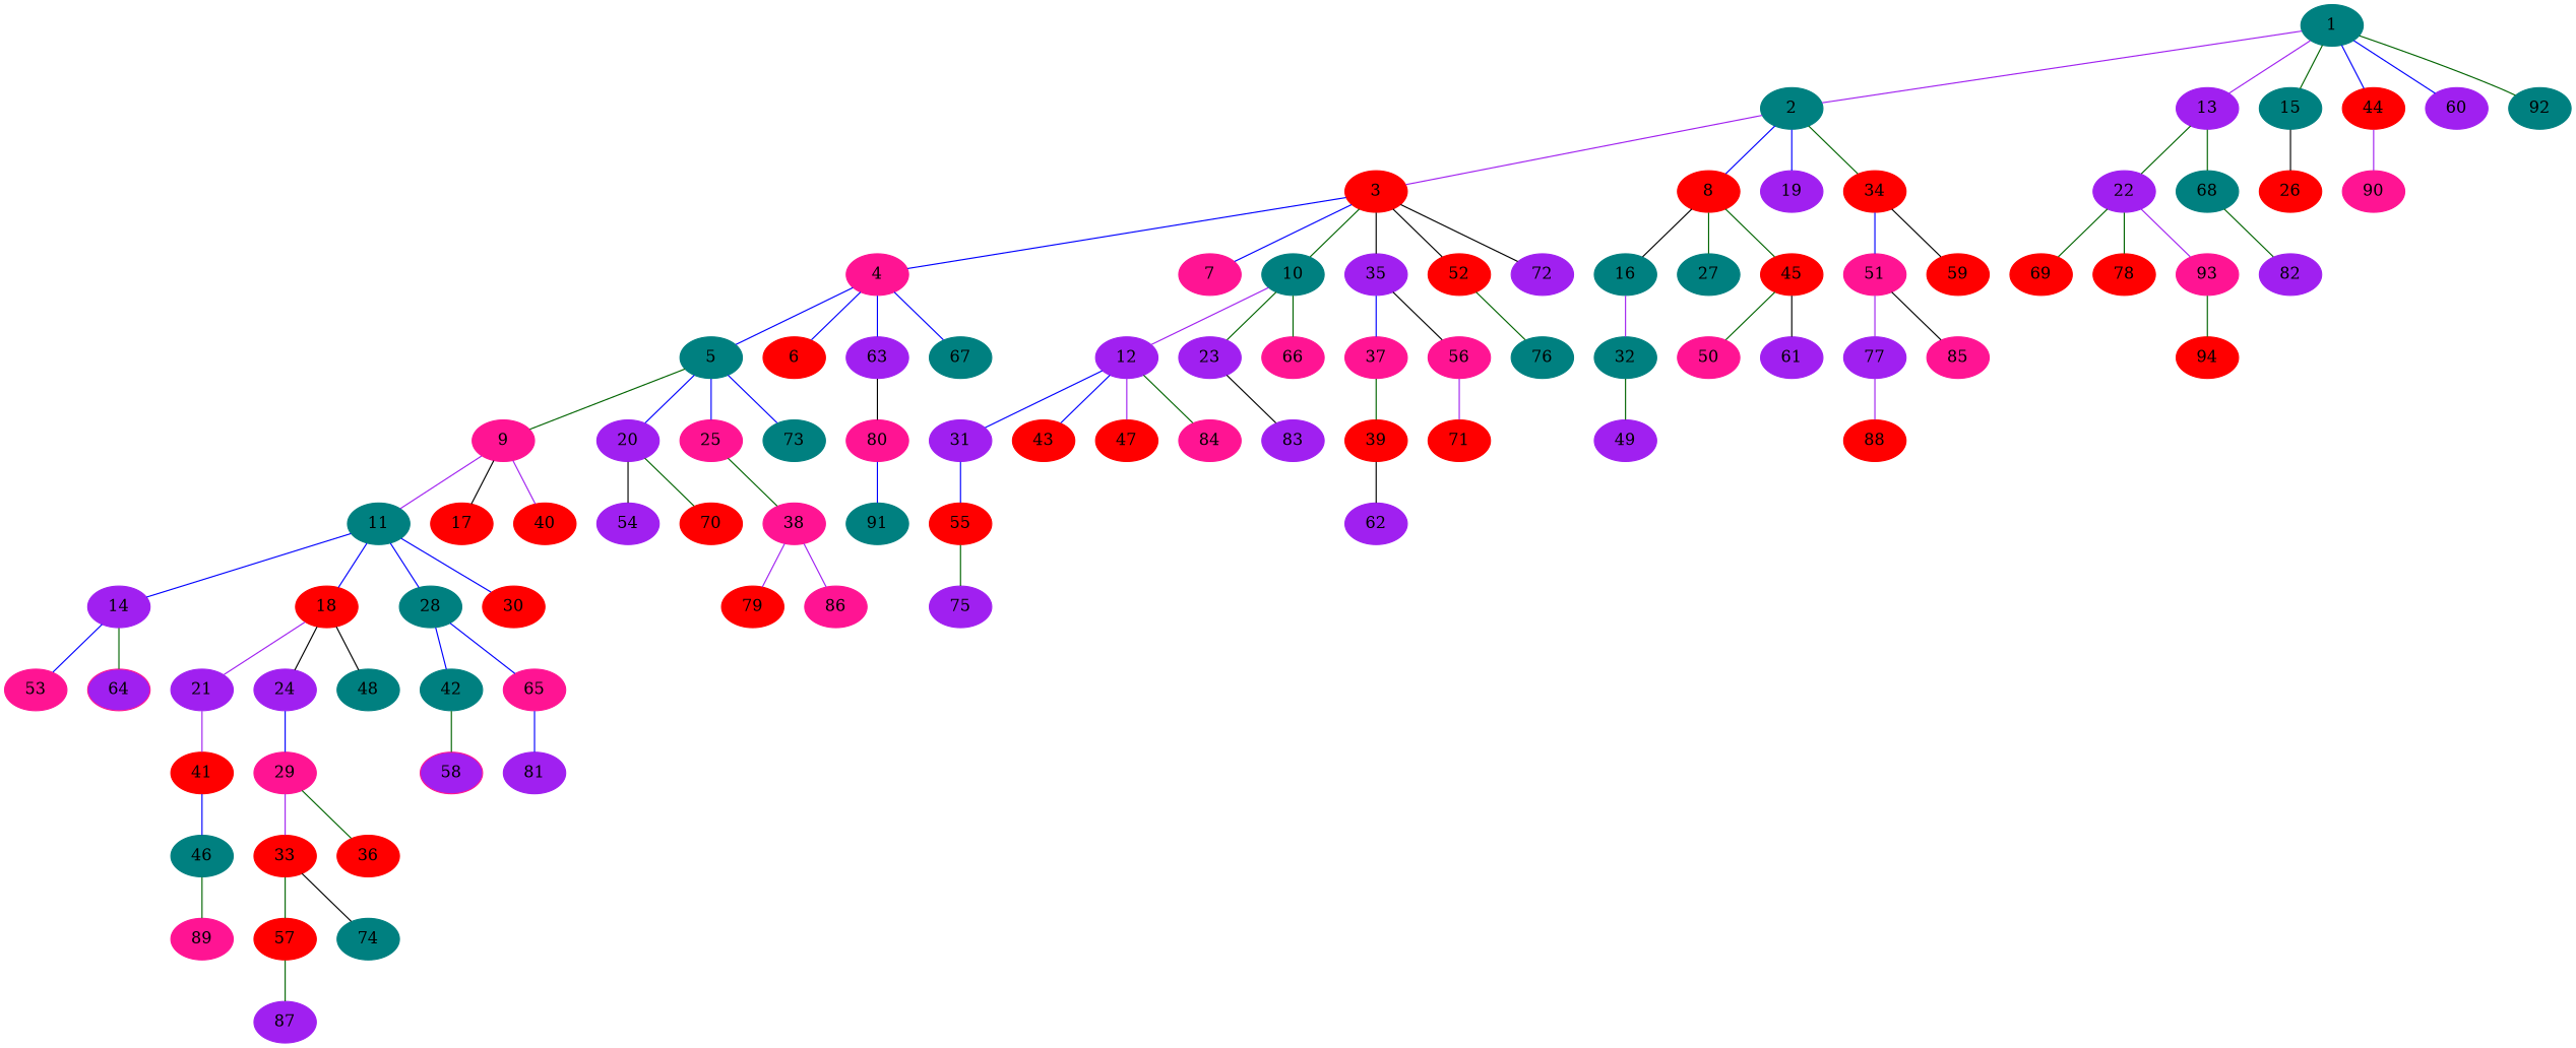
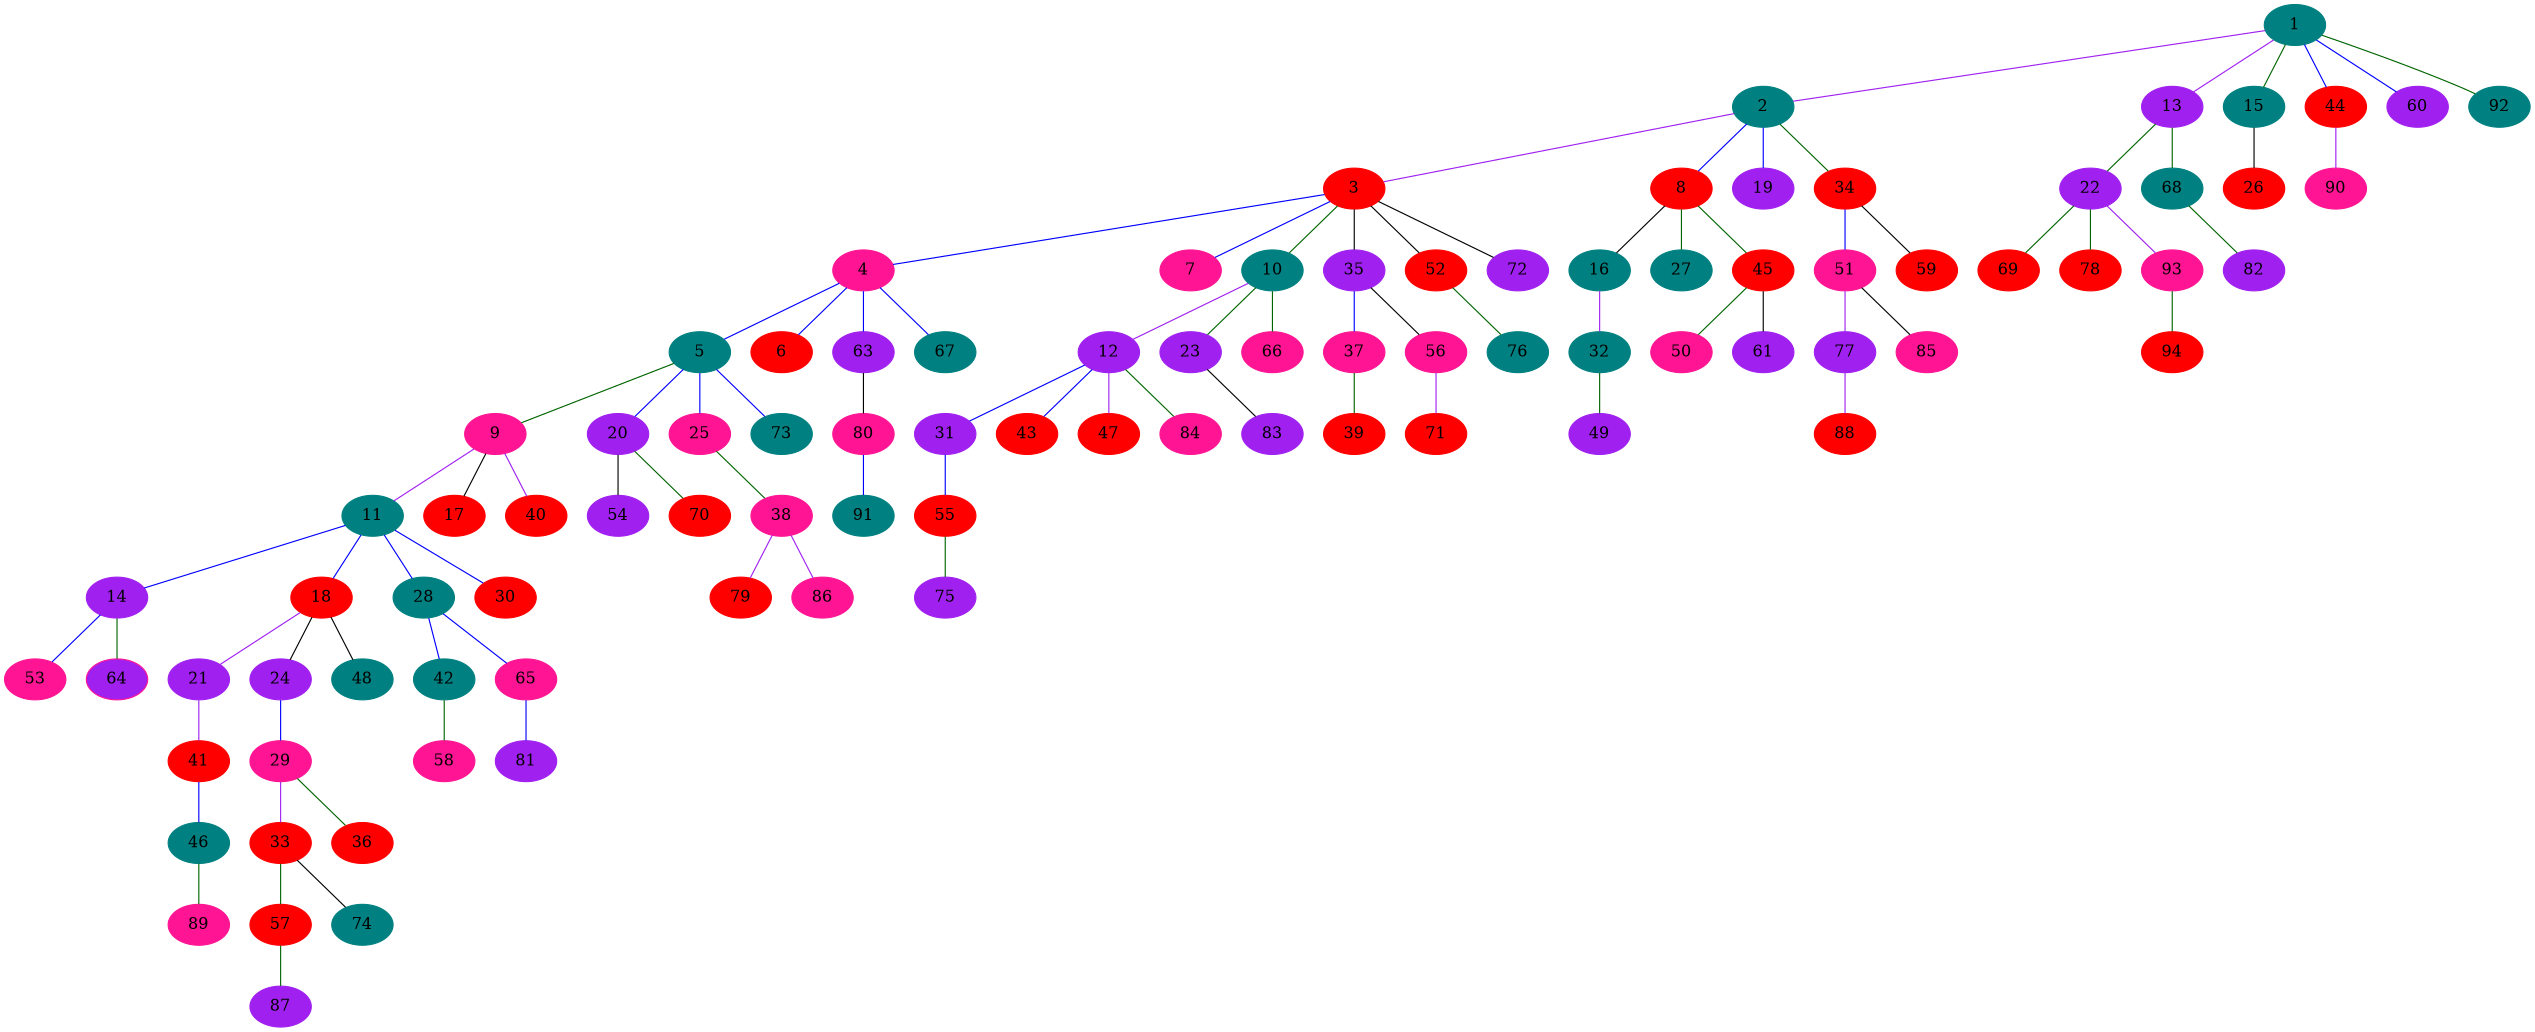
  graph {
    node [color=red style=filled]
    edge [color=darkgreen]
    1 [color=teal]
    2 [color=teal]
    13 [color=purple]
    15 [color=teal]
    44
    60 [color=purple]
    92 [color=teal]
    3
    8
    19 [color=purple]
    34
    22 [color=purple]
    68 [color=teal]
    26
    90 [color=deeppink]
    4 [color=deeppink]
    7 [color=deeppink]
    10 [color=teal]
    35 [color=purple]
    52
    72 [color=purple]
    16 [color=teal]
    27 [color=teal]
    45
    51 [color=deeppink]
    59
    5 [color=teal]
    6
    63 [color=purple]
    67 [color=teal]
    12 [color=purple]
    23 [color=purple]
    66 [color=deeppink]
    37 [color=deeppink]
    56 [color=deeppink]
    76 [color=teal]
    9 [color=deeppink]
    20 [color=purple]
    25 [color=deeppink]
    73 [color=teal]
    80 [color=deeppink]
    11 [color=teal]
    17
    40
    54 [color=purple]
    70
    38 [color=deeppink]
    32 [color=teal]
    50 [color=deeppink]
    61 [color=purple]
    14 [color=purple]
    18
    28 [color=teal]
    30
    31 [color=purple]
    43
    47
    84 [color=deeppink]
    83 [color=purple]
    53 [color=deeppink]
    64 [color=deeppink fillcolor=purple]
    21 [color=purple]
    24 [color=purple]
    48 [color=teal]
    42 [color=teal]
    65 [color=deeppink]
    55
    69
    78
    93 [color=deeppink]
    82 [color=purple]
    49 [color=purple]
    41
    29 [color=deeppink]
    46 [color=teal]
    94
    33
    36
    79
    86 [color=deeppink]
-   58 [color=deeppink fillcolor=purple]
+   58 [color=deeppink]
    81 [color=purple]
    57
    74 [color=teal]
    75 [color=purple]
    87 [color=purple]
    77 [color=purple]
    85 [color=deeppink]
    39
    71
-   62 [color=purple]
    89 [color=deeppink]
    88
    91 [color=teal]
    1 -- 2 [color=purple]
    1 -- 13 [color=purple]
    1 -- 15
    1 -- 44 [color=blue]
    1 -- 60 [color=blue]
    1 -- 92
    2 -- 3 [color=purple]
    2 -- 8 [color=blue]
    2 -- 19 [color=blue]
    2 -- 34
    13 -- 22
    13 -- 68
    15 -- 26 [color=black]
    44 -- 90 [color=purple]
    3 -- 4 [color=blue]
    3 -- 7 [color=blue]
    3 -- 10
    3 -- 35 [color=black]
    3 -- 52 [color=black]
    3 -- 72 [color=black]
    8 -- 16 [color=black]
    8 -- 27
    8 -- 45
    34 -- 51 [color=blue]
    34 -- 59 [color=black]
    22 -- 69
    22 -- 78
    22 -- 93 [color=purple]
    68 -- 82
    4 -- 5 [color=blue]
    4 -- 6 [color=blue]
    4 -- 63 [color=blue]
    4 -- 67 [color=blue]
    10 -- 12 [color=purple]
    10 -- 23
    10 -- 66
    35 -- 37 [color=blue]
    35 -- 56 [color=black]
    52 -- 76
    16 -- 32 [color=purple]
    45 -- 50
    45 -- 61 [color=black]
    51 -- 77 [color=purple]
    51 -- 85 [color=black]
    5 -- 9
    5 -- 20 [color=blue]
    5 -- 25 [color=blue]
    5 -- 73 [color=blue]
    63 -- 80 [color=black]
    12 -- 31 [color=blue]
    12 -- 43 [color=blue]
    12 -- 47 [color=purple]
    12 -- 84
    23 -- 83 [color=black]
    37 -- 39
    56 -- 71 [color=purple]
    9 -- 11 [color=purple]
    9 -- 17 [color=black]
    9 -- 40 [color=purple]
    20 -- 54 [color=black]
    20 -- 70
    25 -- 38
    80 -- 91 [color=blue]
    11 -- 14 [color=blue]
    11 -- 18 [color=blue]
    11 -- 28 [color=blue]
    11 -- 30 [color=blue]
    38 -- 79 [color=purple]
    38 -- 86 [color=purple]
    32 -- 49
    14 -- 53 [color=blue]
    14 -- 64
    18 -- 21 [color=purple]
    18 -- 24 [color=black]
    18 -- 48 [color=black]
    28 -- 42 [color=blue]
    28 -- 65 [color=blue]
    31 -- 55 [color=blue]
    21 -- 41 [color=purple]
    24 -- 29 [color=blue]
    42 -- 58
    65 -- 81 [color=blue]
    55 -- 75
    93 -- 94
    41 -- 46 [color=blue]
    29 -- 33 [color=purple]
    29 -- 36
    46 -- 89
    33 -- 57
    33 -- 74 [color=black]
    57 -- 87
    77 -- 88 [color=purple]
-   39 -- 62 [color=black]
  }
